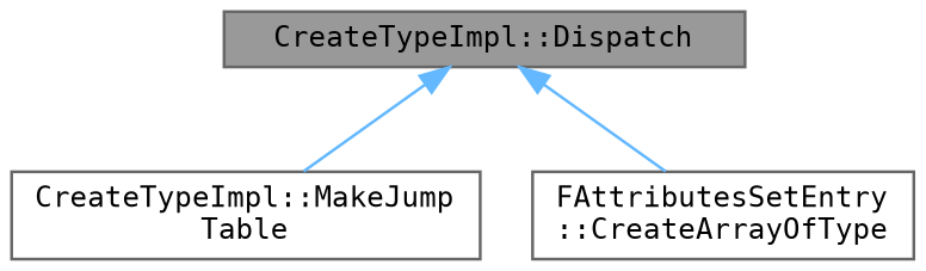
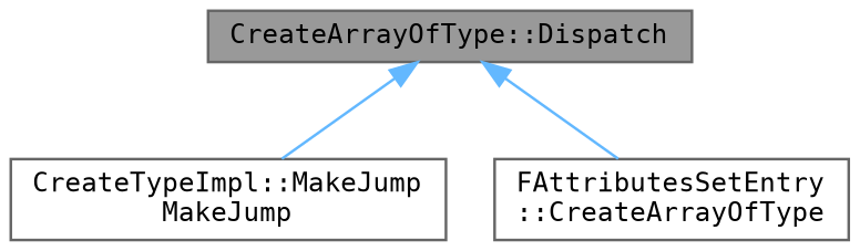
  digraph {
    fontname="DejaVu Sans Mono"
    rankdir=TB
    node [color=grey40 fillcolor=white fontname="DejaVu Sans Mono" fontsize=10 shape=box style=filled]
    edge [color=steelblue1 dir=back fontname="DejaVu Sans Mono" fontsize=10 labelfontname=Helvetica labelfontsize=10 style=solid]
-   n1 [color=gray40 fillcolor=grey60 fontcolor=black height=0.2 label="CreateTypeImpl::Dispatch" width=0.4]
-   n2 [height=0.2 label="CreateTypeImpl::MakeJump\lTable" width=0.4]
+   n1 [color=gray40 fillcolor=grey60 fontcolor=black height=0.2 label="CreateArrayOfType::Dispatch" width=0.4]
+   n2 [height=0.2 label="CreateTypeImpl::MakeJump\lMakeJump" width=0.4]
    n3 [height=0.2 label="FAttributesSetEntry\l::CreateArrayOfType" width=0.4]
    n1 -> n2
    n1 -> n3
  }
